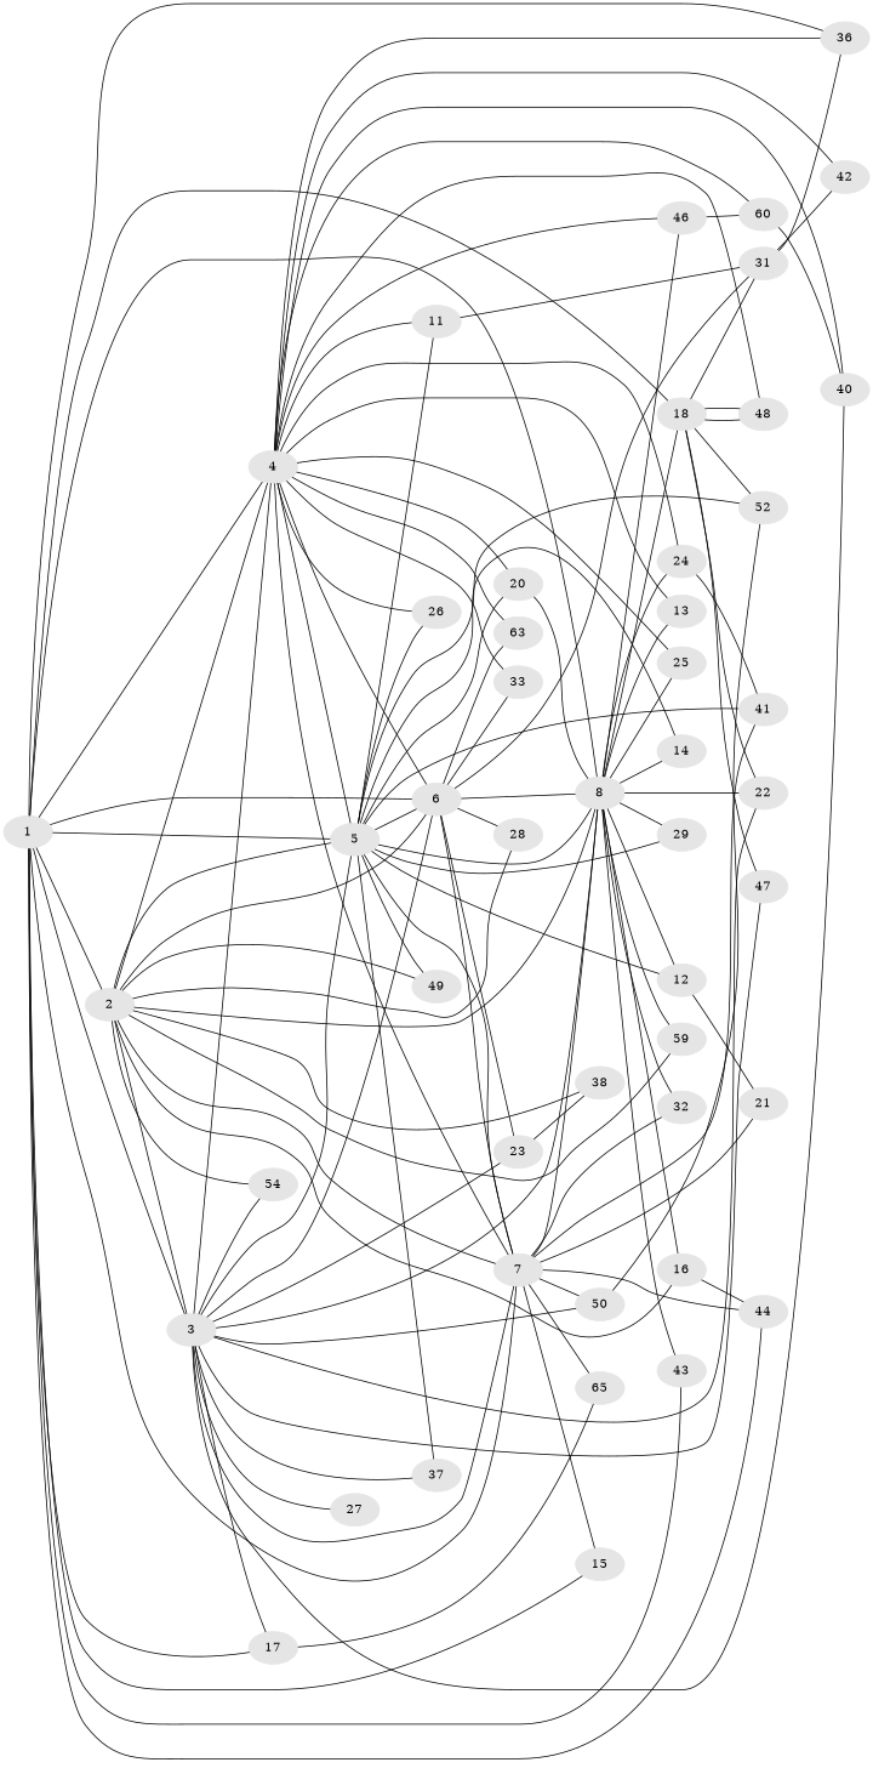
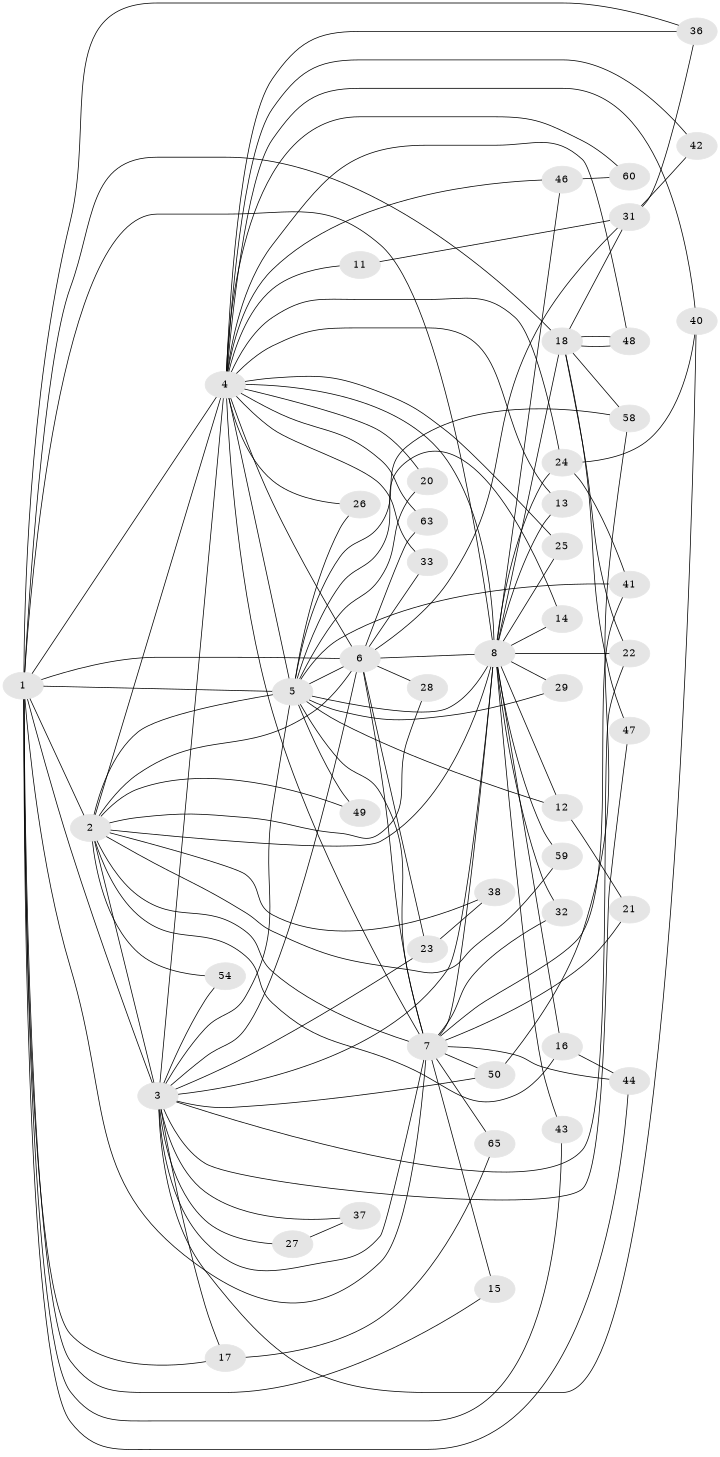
  graph {
    rankdir=LR
    node [color=gray90 style=filled]
    1 [super="+10"]
    2 [super="+34"]
    3 [super="+19"]
    4 [super="+39"]
    5 [super="+51"]
    6 [super="+57"]
    7 [super="+30"]
    8 [super="+9"]
    15
    17 [super="+55"]
    18 [super="+35"]
    36 [super="+58"]
    43
    44 [super="+64"]
    16
    28
    38
    49
    54
    59
    27
    22 [super="+45"]
    23
    37
    40
    47
    50
    11
    13
    20
    24 [super="+53"]
    25
    26
    33
    42
    46
    48 [super="+62"]
    60
    63
    12
    14
    29 [super="+56"]
    41 [super="+68"]
-   52 [super="+61"]
+   52 [super="+61" label=58]
    31 [super="+66"]
    21
    32
    65
    1 -- 2 [weight=2]
    1 -- 3 [weight=2]
    1 -- 4 [weight=2]
    1 -- 5 [weight=2]
    1 -- 6 [weight=2]
    1 -- 7 [weight=2]
    1 -- 8 [weight=4]
    1 -- 15
    1 -- 17 [weight=2]
    1 -- 18 [weight=2]
    1 -- 36
    1 -- 43
    1 -- 44
    2 -- 3
    2 -- 4
    2 -- 5
    2 -- 6
    2 -- 7 [weight=2]
    2 -- 8 [weight=2]
    2 -- 16
    2 -- 28
    2 -- 38
    2 -- 49
    2 -- 54
    2 -- 59
    3 -- 4
    3 -- 5
    3 -- 6
    3 -- 7
    3 -- 8 [weight=2]
    3 -- 17
    3 -- 54
    3 -- 27
    3 -- 22
    3 -- 23
    3 -- 37
    3 -- 40
    3 -- 47
    3 -- 50
    4 -- 5
    4 -- 6
    4 -- 7
-   20 -- 8 [weight=2]
+   4 -- 8 [weight=2]
    4 -- 36
    4 -- 40
    4 -- 11
    4 -- 13
    4 -- 20
    4 -- 24
    4 -- 25
    4 -- 26
    4 -- 33
    4 -- 42
    4 -- 46
    4 -- 48
    4 -- 60
    4 -- 63
    5 -- 6 [weight=2]
    5 -- 7
    5 -- 8 [weight=2]
    5 -- 49
-   5 -- 37
-   5 -- 11
+   27 -- 37
    5 -- 20
    5 -- 26
    5 -- 12
    5 -- 14
    5 -- 29
    5 -- 41
    5 -- 52
    6 -- 7
    6 -- 8 [weight=3]
    6 -- 28
    6 -- 23
    6 -- 33
    6 -- 63
    6 -- 31
    7 -- 8 [weight=3]
    7 -- 15
    7 -- 44
    7 -- 50
    7 -- 41
    7 -- 21
    7 -- 32
    7 -- 65
    8 -- 18
    8 -- 43
    8 -- 16
    8 -- 59
    8 -- 22
    8 -- 13
    8 -- 24
    8 -- 25
    8 -- 46
    8 -- 12
    8 -- 14
    8 -- 29 [weight=2]
    8 -- 32
    17 -- 65
    18 -- 22
    18 -- 47
    18 -- 48
    18 -- 48
    18 -- 52
    18 -- 31
    16 -- 44
    23 -- 38
    50 -- 52
    11 -- 31
-   60 -- 40
+   24 -- 40
    24 -- 41
    46 -- 60
    12 -- 21
    31 -- 36
    31 -- 42
  }
